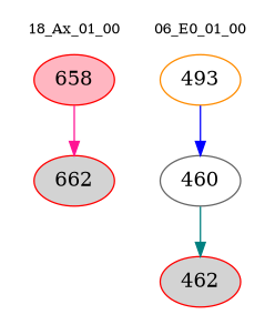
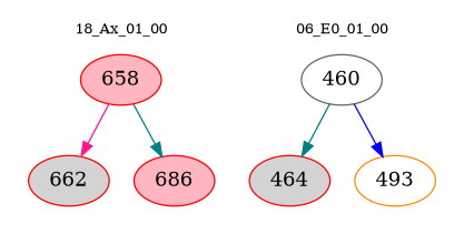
  digraph {
    node [color=red fillcolor=lightgrey style=filled]
    edge [color=teal]
    n1 [label=662]
    n2 [fillcolor=lightpink label=658]
-   n4 [label=462]
+   n3 [fillcolor=lightpink label=686]
+   n4 [label=464]
    n5 [color=gray40 fillcolor=white label=460]
    n6 [color=darkorange fillcolor=white label=493]
    subgraph cluster_1 {
      color=white
      fontsize=10
      label="18_Ax_01_00"
      n1
      n2
+     n3
    }
    subgraph cluster_2 {
      color=white
      fontsize=10
      label="06_E0_01_00"
      n4
      n5
      n6
    }
    n2 -> n1 [color=deeppink]
+   n2 -> n3
    n5 -> n4
-   n6 -> n5 [color=blue]
+   n5 -> n6 [color=blue]
  }
